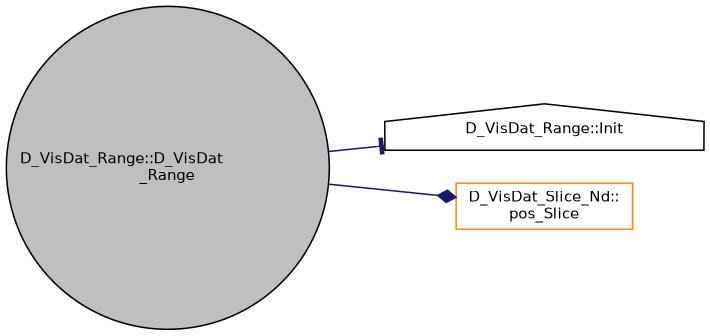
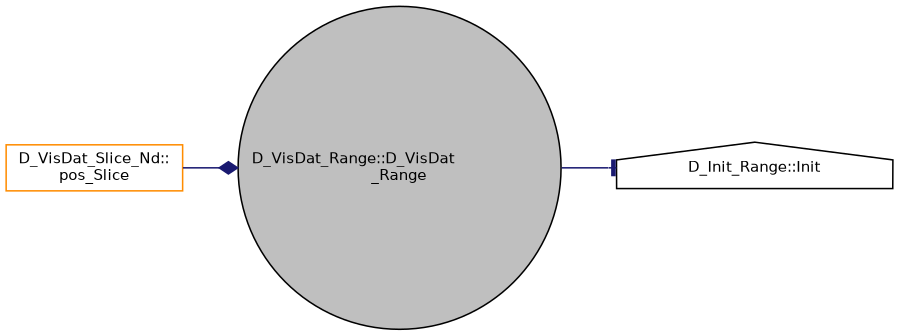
  digraph {
    rankdir=LR
    node [color=black fillcolor=white fontname=Helvetica fontsize=10 style=filled]
    edge [color=midnightblue fontname=Helvetica fontsize=10 labelfontname=Helvetica labelfontsize=10 style=solid]
    n1 [fillcolor=grey75 fontcolor=black height=0.2 label="D_VisDat_Range::D_VisDat\l_Range" shape=circle width=0.4]
-   n2 [height=0.2 label="D_VisDat_Range::Init" shape=house width=0.4]
+   n2 [height=0.2 label="D_Init_Range::Init" shape=house width=0.4]
    n3 [color=darkorange height=0.2 label="D_VisDat_Slice_Nd::\lpos_Slice" shape=box width=0.4]
    n1 -> n2 [arrowhead=tee]
-   n1 -> n3 [arrowhead=diamond]
+   n3 -> n1 [arrowhead=diamond]
  }
